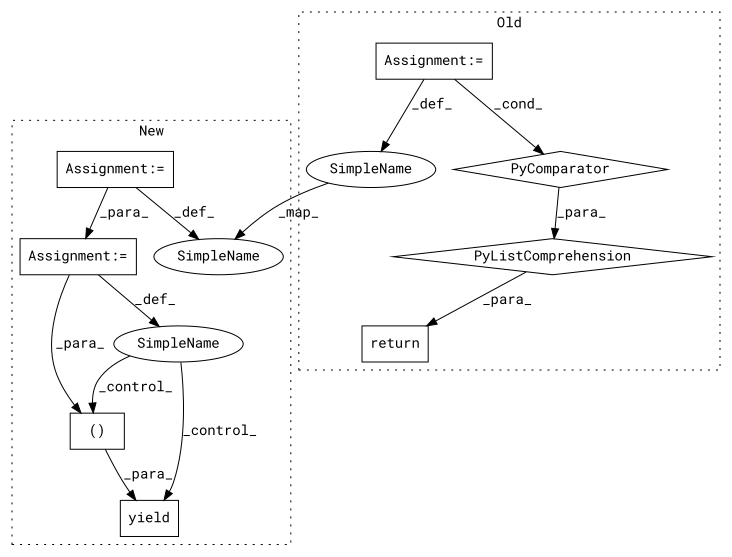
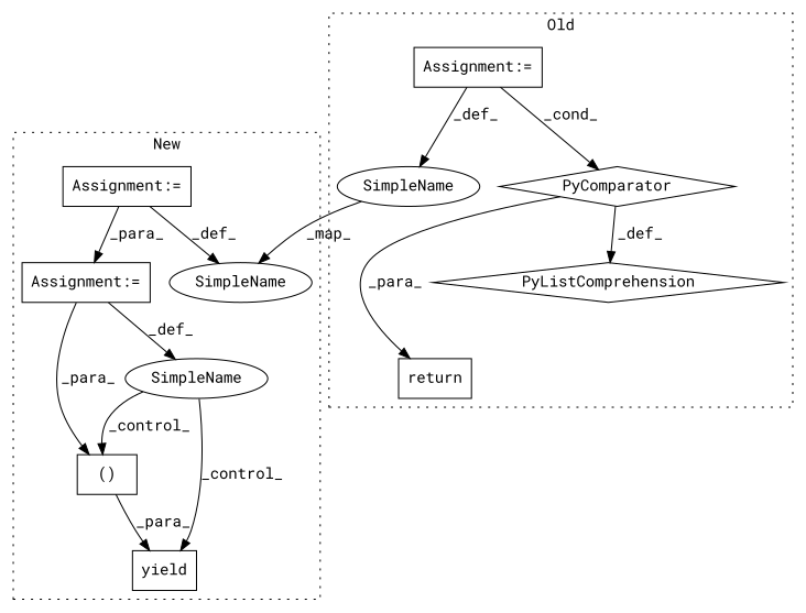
  digraph {
    fontname="Roboto Mono"
    node [a=7 fontname="Roboto Mono" l=58 s=12156 shape=box]
    edge [fontname="Roboto Mono"]
    n1 [a=113 label=PyComparator shape=diamond]
    n2 [label="Assignment:="]
    n3 [a=41 l=7 label=return s=12535]
    n4 [a=42 l=1 label=SimpleName s=12159 shape=ellipse]
    n5 [a=109 l=141 label=PyListComprehension s=12081 shape=diamond]
    n6 [a=112 l=18 label=yield s=10470]
    n7 [l="53,2" label="Assignment:=" s="9954,10068"]
    n8 [a=42 l=12 label=SimpleName s=10011 shape=ellipse]
    n9 [a=106 l=40 label="()" s=10488]
    n10 [a=42 l=4 label=SimpleName s=10437 shape=ellipse]
    n11 [l=1 label="Assignment:=" s=10299]
    subgraph cluster_1 {
      label=Old
      style=dotted
      n1
      n2
      n3
      n4
      n5
    }
    subgraph cluster_2 {
      label=New
      style=dotted
      n6
      n7
      n8
      n9
      n10
      n11
    }
-   n1 -> n5 [label=_para_]
+   n1 -> n5 [label=_def_]
    n2 -> n1 [label=_cond_]
    n2 -> n4 [label=_def_]
    n4 -> n8 [label=_map_]
-   n5 -> n3 [label=_para_]
+   n1 -> n3 [label=_para_]
    n7 -> n8 [label=_def_]
    n7 -> n11 [label=_para_]
    n9 -> n6 [label=_para_]
    n10 -> n6 [label=_control_]
    n10 -> n9 [label=_control_]
    n11 -> n9 [label=_para_]
    n11 -> n10 [label=_def_]
  }
